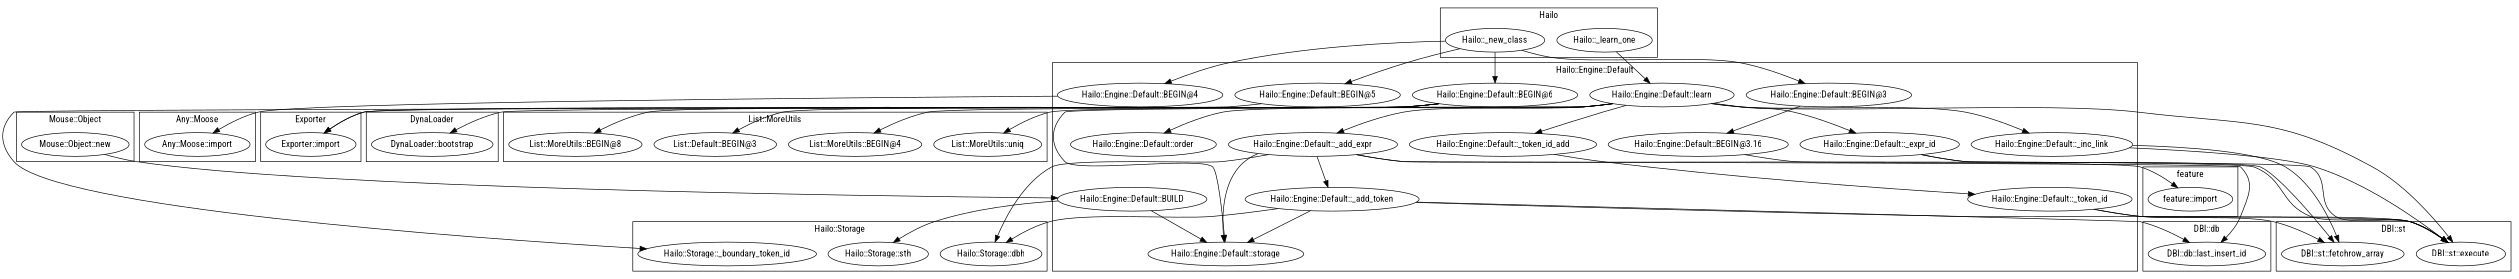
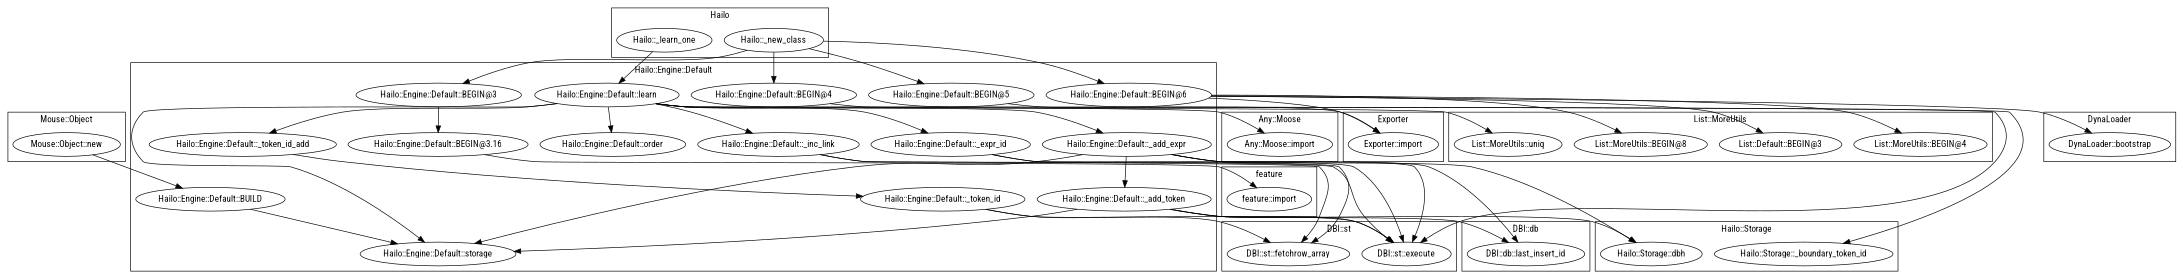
  digraph {
    fontname="Roboto Condensed"
    node [fontname="Roboto Condensed"]
    edge [fontname="Roboto Condensed"]
    "List::MoreUtils::BEGIN@4"
    n2 [label="List::Default::BEGIN@3"]
    "List::MoreUtils::uniq"
    "List::MoreUtils::BEGIN@8"
    "DynaLoader::bootstrap"
    "Exporter::import"
    "Hailo::Engine::Default::BEGIN@3.16"
    "Hailo::Engine::Default::_token_id_add"
    "Hailo::Engine::Default::BEGIN@4"
    "Hailo::Engine::Default::_inc_link"
    "Hailo::Engine::Default::BUILD"
    "Hailo::Engine::Default::BEGIN@5"
    "Hailo::Engine::Default::learn"
    "Hailo::Engine::Default::_add_token"
    "Hailo::Engine::Default::BEGIN@6"
    "Hailo::Engine::Default::_token_id"
    "Hailo::Engine::Default::_expr_id"
    "Hailo::Engine::Default::order"
    "Hailo::Engine::Default::storage"
    "Hailo::Engine::Default::_add_expr"
    "Hailo::Engine::Default::BEGIN@3"
    "DBI::st::fetchrow_array"
    "DBI::st::execute"
    "feature::import"
    "Any::Moose::import"
    "DBI::db::last_insert_id"
    "Hailo::_learn_one"
    "Hailo::_new_class"
    "Hailo::Storage::dbh"
-   "Hailo::Storage::sth"
    "Hailo::Storage::_boundary_token_id"
    "Mouse::Object::new"
    subgraph cluster_1 {
      label="List::MoreUtils"
      "List::MoreUtils::BEGIN@4"
      n2
      "List::MoreUtils::uniq"
      "List::MoreUtils::BEGIN@8"
    }
    subgraph cluster_2 {
      label=DynaLoader
      "DynaLoader::bootstrap"
    }
    subgraph cluster_3 {
      label=Exporter
      "Exporter::import"
    }
    subgraph cluster_4 {
      label="Hailo::Engine::Default"
      "Hailo::Engine::Default::BEGIN@3.16"
      "Hailo::Engine::Default::_token_id_add"
      "Hailo::Engine::Default::BEGIN@4"
      "Hailo::Engine::Default::_inc_link"
      "Hailo::Engine::Default::BUILD"
      "Hailo::Engine::Default::BEGIN@5"
      "Hailo::Engine::Default::learn"
      "Hailo::Engine::Default::_add_token"
      "Hailo::Engine::Default::BEGIN@6"
      "Hailo::Engine::Default::_token_id"
      "Hailo::Engine::Default::_expr_id"
      "Hailo::Engine::Default::order"
      "Hailo::Engine::Default::storage"
      "Hailo::Engine::Default::_add_expr"
      "Hailo::Engine::Default::BEGIN@3"
    }
    subgraph cluster_5 {
      label="DBI::st"
      "DBI::st::fetchrow_array"
      "DBI::st::execute"
    }
    subgraph cluster_6 {
      label=feature
      "feature::import"
    }
    subgraph cluster_7 {
      label="Any::Moose"
      "Any::Moose::import"
    }
    subgraph cluster_8 {
      label="DBI::db"
      "DBI::db::last_insert_id"
    }
    subgraph cluster_9 {
      label=Hailo
      "Hailo::_learn_one"
      "Hailo::_new_class"
    }
    subgraph cluster_10 {
      label="Hailo::Storage"
      "Hailo::Storage::dbh"
-     "Hailo::Storage::sth"
      "Hailo::Storage::_boundary_token_id"
    }
    subgraph cluster_11 {
      label="Mouse::Object"
      "Mouse::Object::new"
    }
    "Hailo::Engine::Default::BEGIN@3.16" -> "feature::import"
    "Hailo::Engine::Default::_token_id_add" -> "Hailo::Engine::Default::_token_id"
    "Hailo::Engine::Default::BEGIN@4" -> "Any::Moose::import"
    "Hailo::Engine::Default::_inc_link" -> "DBI::st::fetchrow_array"
    "Hailo::Engine::Default::_inc_link" -> "DBI::st::execute"
    "Hailo::Engine::Default::BUILD" -> "Hailo::Engine::Default::storage"
-   "Hailo::Engine::Default::BUILD" -> "Hailo::Storage::sth"
    "Hailo::Engine::Default::BEGIN@5" -> "Exporter::import"
    "Hailo::Engine::Default::learn" -> "List::MoreUtils::uniq"
    "Hailo::Engine::Default::learn" -> "Hailo::Engine::Default::_token_id_add"
    "Hailo::Engine::Default::learn" -> "Hailo::Engine::Default::_inc_link"
    "Hailo::Engine::Default::learn" -> "Hailo::Engine::Default::_expr_id"
    "Hailo::Engine::Default::learn" -> "Hailo::Engine::Default::order"
    "Hailo::Engine::Default::learn" -> "Hailo::Engine::Default::storage"
    "Hailo::Engine::Default::learn" -> "Hailo::Engine::Default::_add_expr"
    "Hailo::Engine::Default::learn" -> "DBI::st::execute"
    "Hailo::Engine::Default::learn" -> "Hailo::Storage::_boundary_token_id"
    "Hailo::Engine::Default::_add_token" -> "Hailo::Engine::Default::storage"
    "Hailo::Engine::Default::_add_token" -> "DBI::st::execute"
    "Hailo::Engine::Default::_add_token" -> "DBI::db::last_insert_id"
    "Hailo::Engine::Default::_add_token" -> "Hailo::Storage::dbh"
    "Hailo::Engine::Default::BEGIN@6" -> "List::MoreUtils::BEGIN@4"
    "Hailo::Engine::Default::BEGIN@6" -> n2
    "Hailo::Engine::Default::BEGIN@6" -> "List::MoreUtils::BEGIN@8"
    "Hailo::Engine::Default::BEGIN@6" -> "DynaLoader::bootstrap"
    "Hailo::Engine::Default::BEGIN@6" -> "Exporter::import"
    "Hailo::Engine::Default::_token_id" -> "DBI::st::fetchrow_array"
    "Hailo::Engine::Default::_token_id" -> "DBI::st::execute"
    "Hailo::Engine::Default::_expr_id" -> "DBI::st::fetchrow_array"
    "Hailo::Engine::Default::_expr_id" -> "DBI::st::execute"
    "Hailo::Engine::Default::_add_expr" -> "Hailo::Engine::Default::_add_token"
    "Hailo::Engine::Default::_add_expr" -> "Hailo::Engine::Default::storage"
    "Hailo::Engine::Default::_add_expr" -> "DBI::st::execute"
    "Hailo::Engine::Default::_add_expr" -> "DBI::db::last_insert_id"
    "Hailo::Engine::Default::_add_expr" -> "Hailo::Storage::dbh"
    "Hailo::Engine::Default::BEGIN@3" -> "Hailo::Engine::Default::BEGIN@3.16"
    "Hailo::_learn_one" -> "Hailo::Engine::Default::learn"
    "Hailo::_new_class" -> "Hailo::Engine::Default::BEGIN@4"
    "Hailo::_new_class" -> "Hailo::Engine::Default::BEGIN@5"
    "Hailo::_new_class" -> "Hailo::Engine::Default::BEGIN@6"
    "Hailo::_new_class" -> "Hailo::Engine::Default::BEGIN@3"
    "Mouse::Object::new" -> "Hailo::Engine::Default::BUILD"
  }
